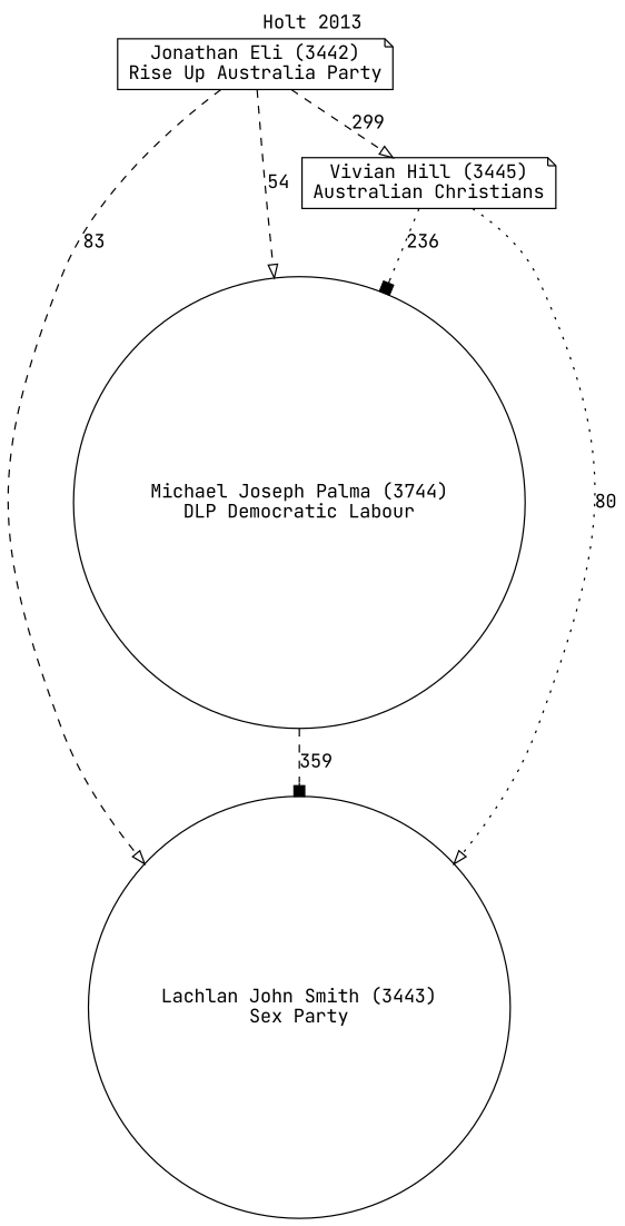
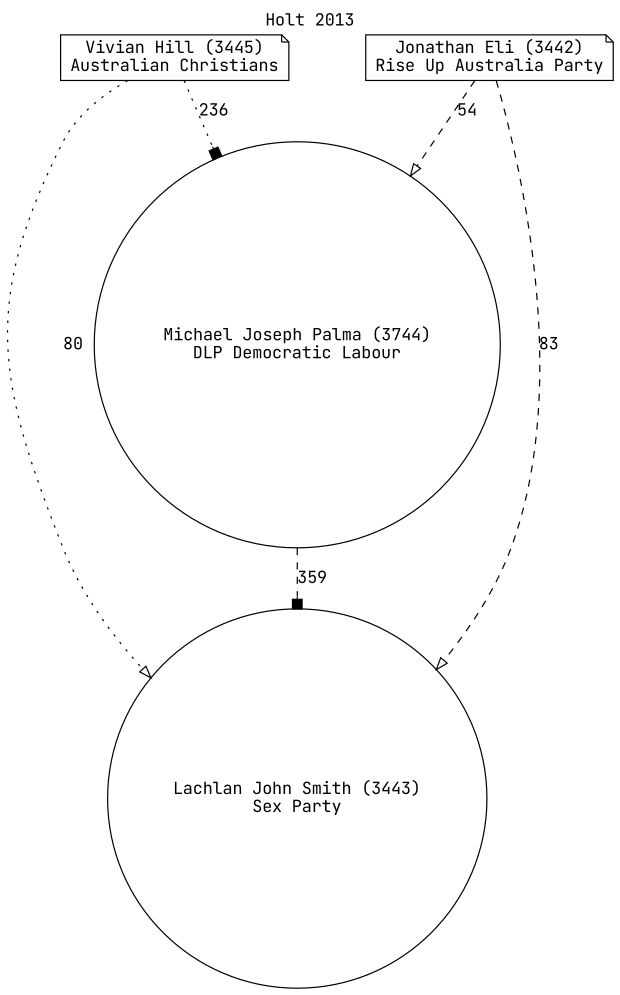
  digraph {
    fontname="JetBrains Mono"
    label="Holt 2013"
    labelloc=t
    mclimit=2
    node [fontname="JetBrains Mono" shape=circle]
    edge [arrowhead=onormal fontname="JetBrains Mono" style=dashed]
    n1 [label="Lachlan John Smith (3443)\nSex Party"]
    n2 [label="Michael Joseph Palma (3744)\nDLP Democratic Labour"]
    n3 [label="Vivian Hill (3445)\nAustralian Christians" shape=note]
    n4 [label="Jonathan Eli (3442)\nRise Up Australia Party" shape=note]
    n2 -> n1 [arrowhead=box label=359]
    n3 -> n1 [label=80 style=dotted]
    n3 -> n2 [arrowhead=box label=236 style=dotted]
    n4 -> n1 [label=83]
    n4 -> n2 [label=54]
-   n4 -> n3 [label=299]
  }
